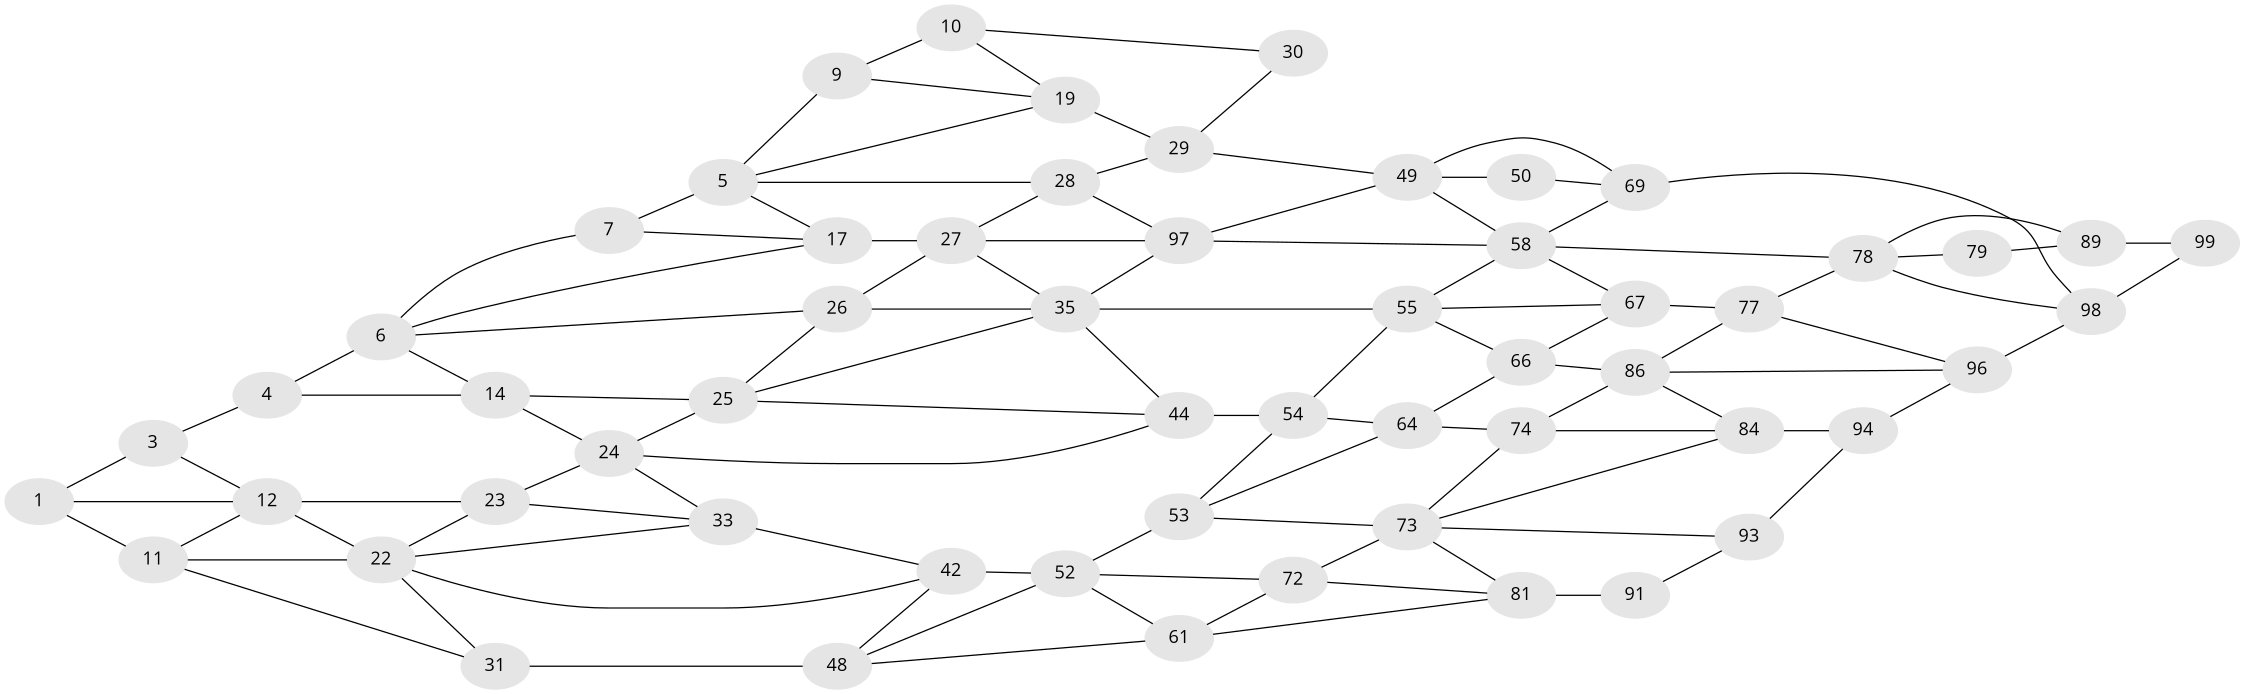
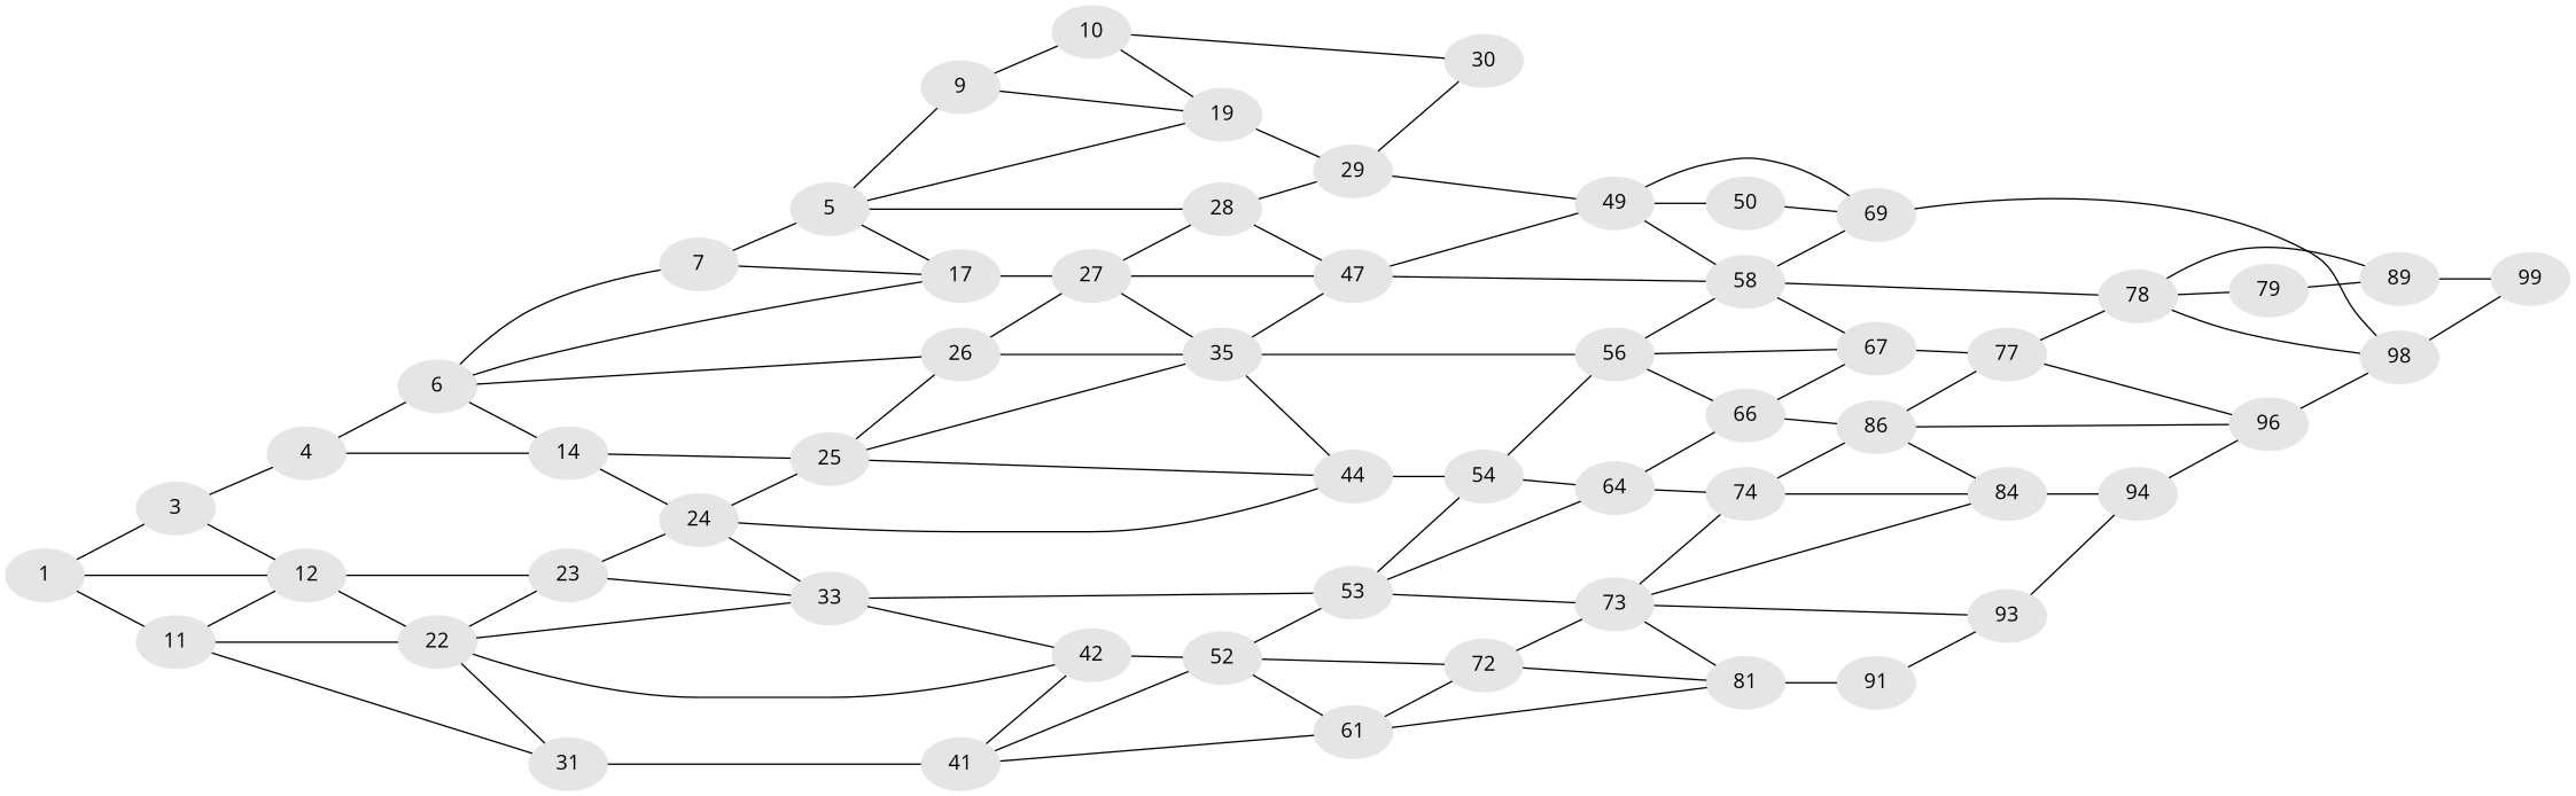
  graph {
    fontname="Open Sans"
    rankdir=LR
    node [color=gray90 fontname="Open Sans" style=filled]
    edge [fontname="Open Sans"]
    1 [super="+2"]
    3
    11 [super="+21"]
    12 [super="+13"]
    4 [super="+5"]
    22 [super="+32"]
    31
    23
    6 [super="+16"]
    14 [super="+15"]
    7
    17
    26
    24 [super="+34"]
    25 [super="+35"]
    n16 [label=5 super="+18"]
    27 [super="+37"]
    n18 [label=35 super="+46"]
    9
    19
    28 [super="+38"]
    10 [super="+20"]
    29 [super="+39"]
-   47 [super="+48" label=97]
+   47 [super="+48"]
    30
    33 [super="+43"]
    42
-   41 [super="+51" label=48]
+   41 [super="+51"]
    44 [super="+45"]
    49 [super="+59"]
    53 [super="+63"]
    52 [super="+62"]
    54 [super="+55"]
-   56 [super="+57" label=55]
+   56 [super="+57"]
    58 [super="+68"]
    50 [super="+60"]
    69 [super="+70"]
    61 [super="+71"]
    64 [super="+65"]
    73 [super="+83"]
    66
    67
    72
    81 [super="+82"]
    78 [super="+88"]
    98
    74 [super="+75"]
    84 [super="+85"]
    93
    n50 [label=86 super="+86"]
    77 [super="+87"]
    79 [super="+80"]
    89 [super="+90"]
    91 [super="+92"]
    96 [super="+97"]
    94 [super="+95"]
    99 [super="+100"]
    1 -- 3
    1 -- 11
    1 -- 12
    3 -- 12
    3 -- 4
    11 -- 12
    11 -- 22
    11 -- 31
    12 -- 22
    12 -- 23
    4 -- 6
    4 -- 14 [weight=2]
    22 -- 31
    22 -- 23
    22 -- 33
    22 -- 42
    31 -- 41
    23 -- 24
    23 -- 33
    6 -- 14
    6 -- 7
    6 -- 17
    6 -- 26
    14 -- 24
    14 -- 25
    7 -- 17
    7 -- n16
    17 -- 27
    26 -- 27
    26 -- n18
    24 -- 25 [weight=2]
    24 -- 33
    24 -- 44
    25 -- 26
    25 -- n18
    25 -- 44
    n16 -- 17
    n16 -- 9
    n16 -- 19
    n16 -- 28
    27 -- n18
    27 -- 28 [weight=2]
    27 -- 47
    n18 -- 47
    n18 -- 44
    n18 -- 56
    9 -- 19
    9 -- 10
    19 -- 29
    28 -- 29 [weight=2]
    28 -- 47
    10 -- 19
    10 -- 30
    29 -- 30
    29 -- 49
    47 -- 49
    47 -- 58
    33 -- 42
+   33 -- 53
    42 -- 52
    41 -- 42
    41 -- 52
    41 -- 61
    44 -- 54 [weight=2]
    49 -- 58
    49 -- 50 [weight=2]
    49 -- 69
    53 -- 54
    53 -- 64
    53 -- 73
    52 -- 53 [weight=2]
    52 -- 61
    52 -- 72
    54 -- 56
    54 -- 64 [weight=2]
    56 -- 58
    56 -- 66
    56 -- 67
    58 -- 69
    58 -- 67
    58 -- 78
    50 -- 69
    69 -- 98 [weight=2]
    61 -- 72
    61 -- 81
    64 -- 66
    64 -- 74 [weight=2]
    73 -- 81
    73 -- 74
    73 -- 84
    73 -- 93
    66 -- 67
    66 -- n50
    67 -- 77
    72 -- 73
    72 -- 81
    81 -- 91 [weight=2]
    78 -- 98
    78 -- 79
    78 -- 89
    98 -- 99
    74 -- 84 [weight=2]
    74 -- n50
    84 -- 94 [weight=2]
    93 -- 94
    n50 -- 84
    n50 -- 77 [weight=2]
    n50 -- 96
    77 -- 78 [weight=2]
    77 -- 96
    79 -- 89 [weight=2]
    89 -- 99 [weight=2]
    91 -- 93
    96 -- 98
    94 -- 96
  }
